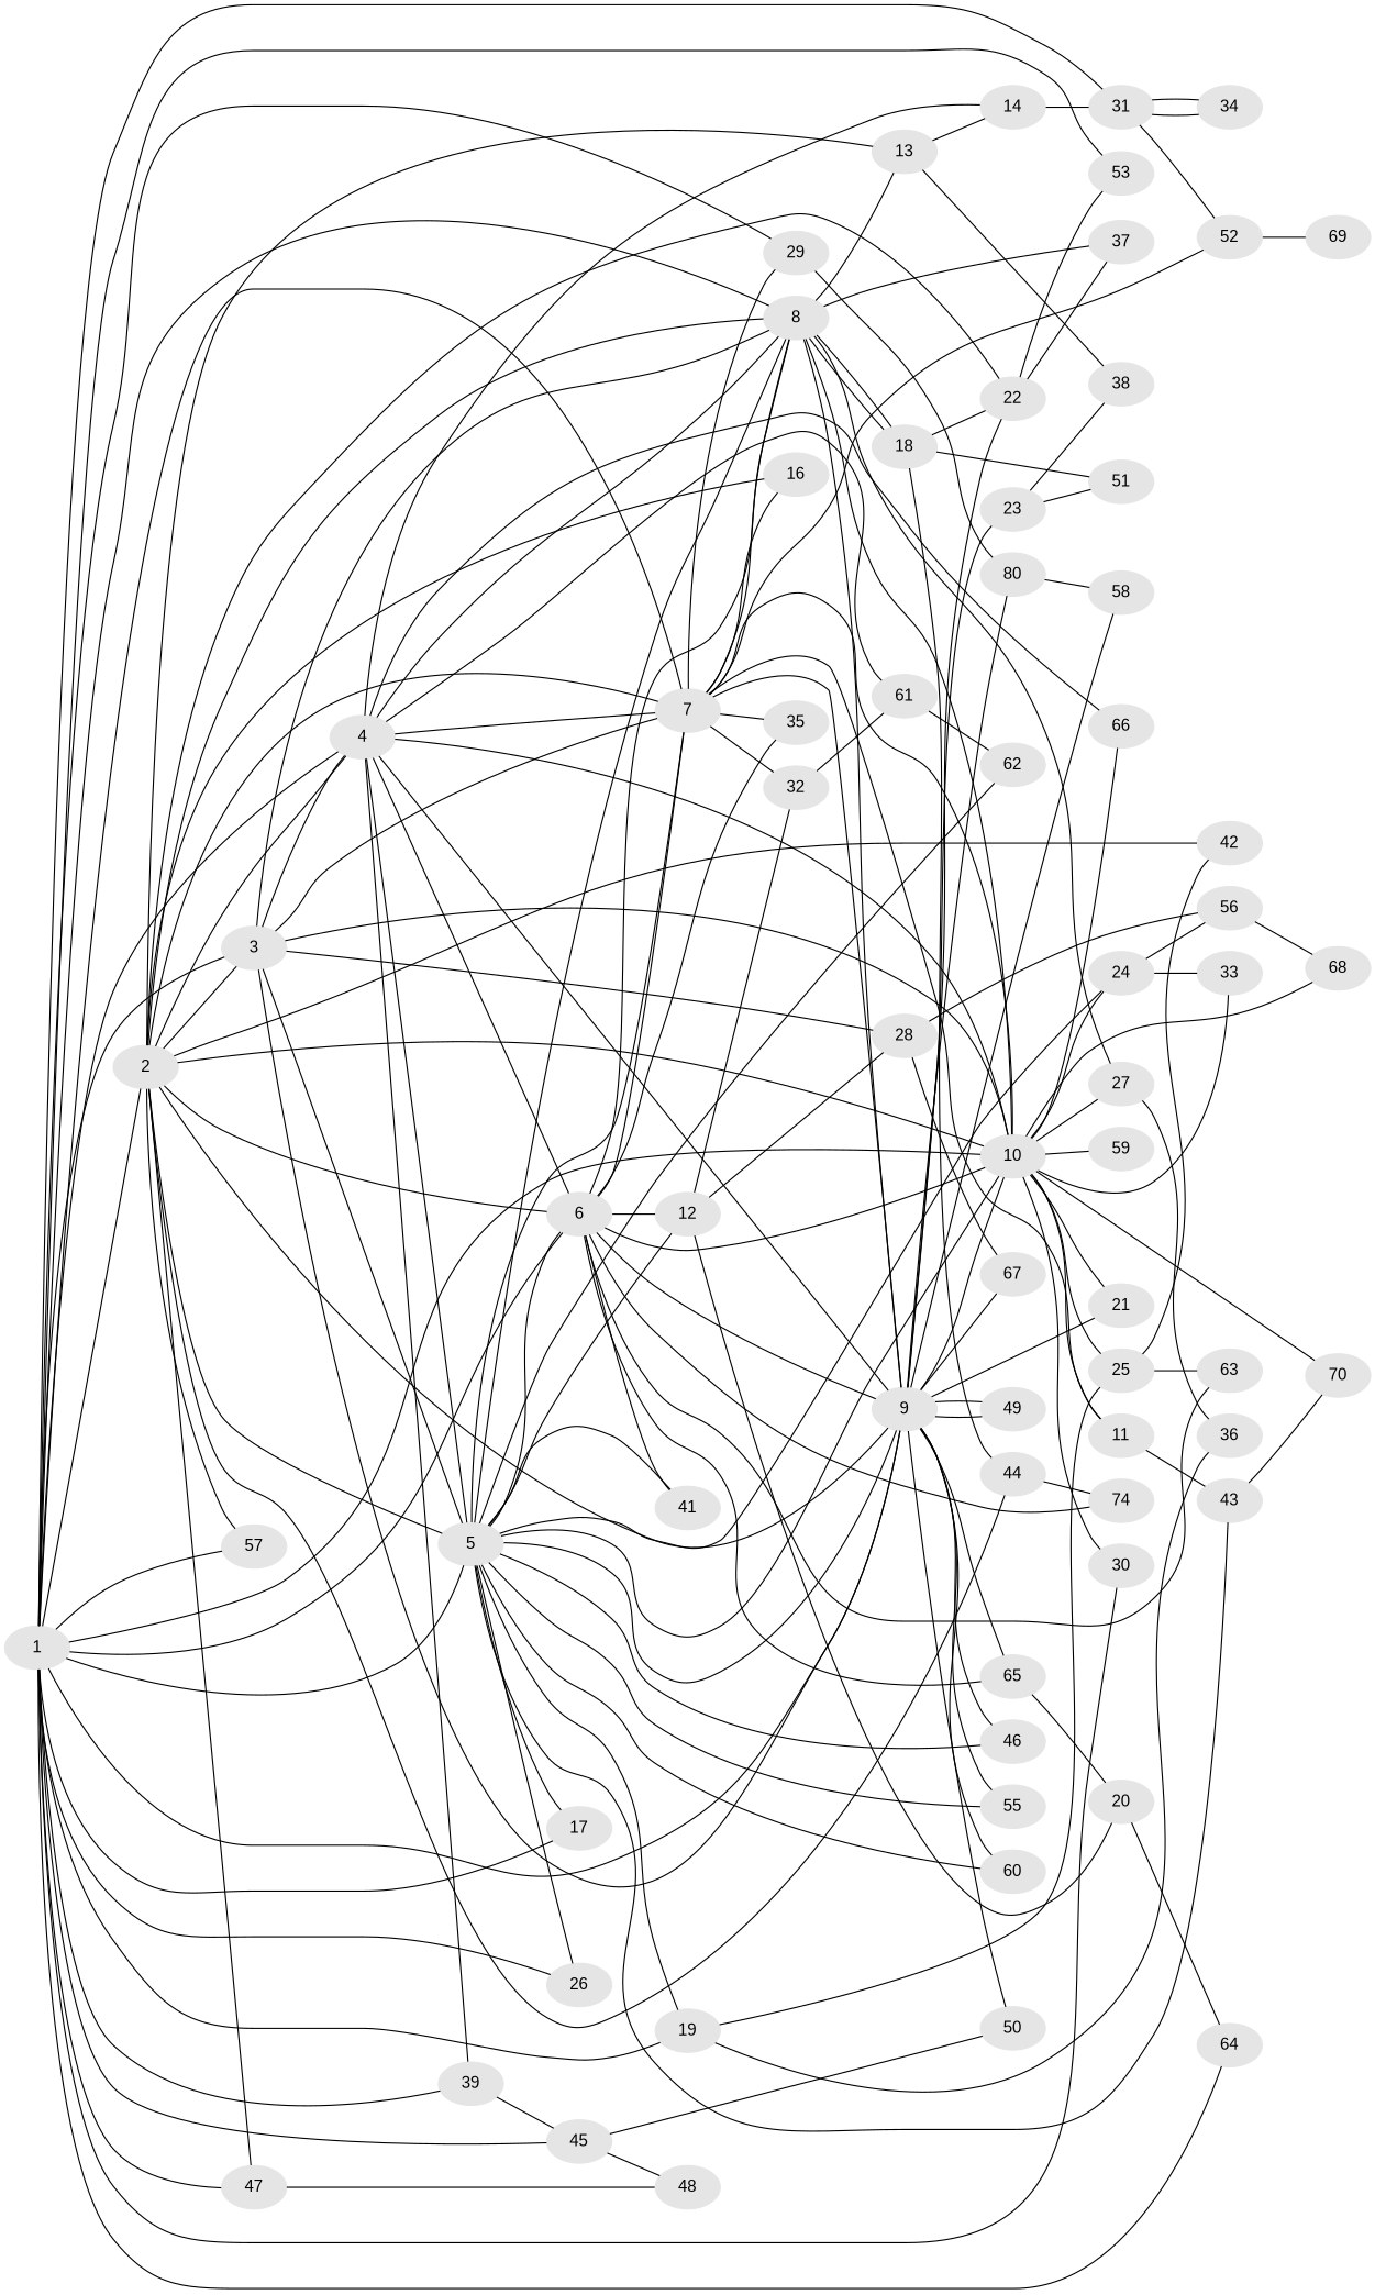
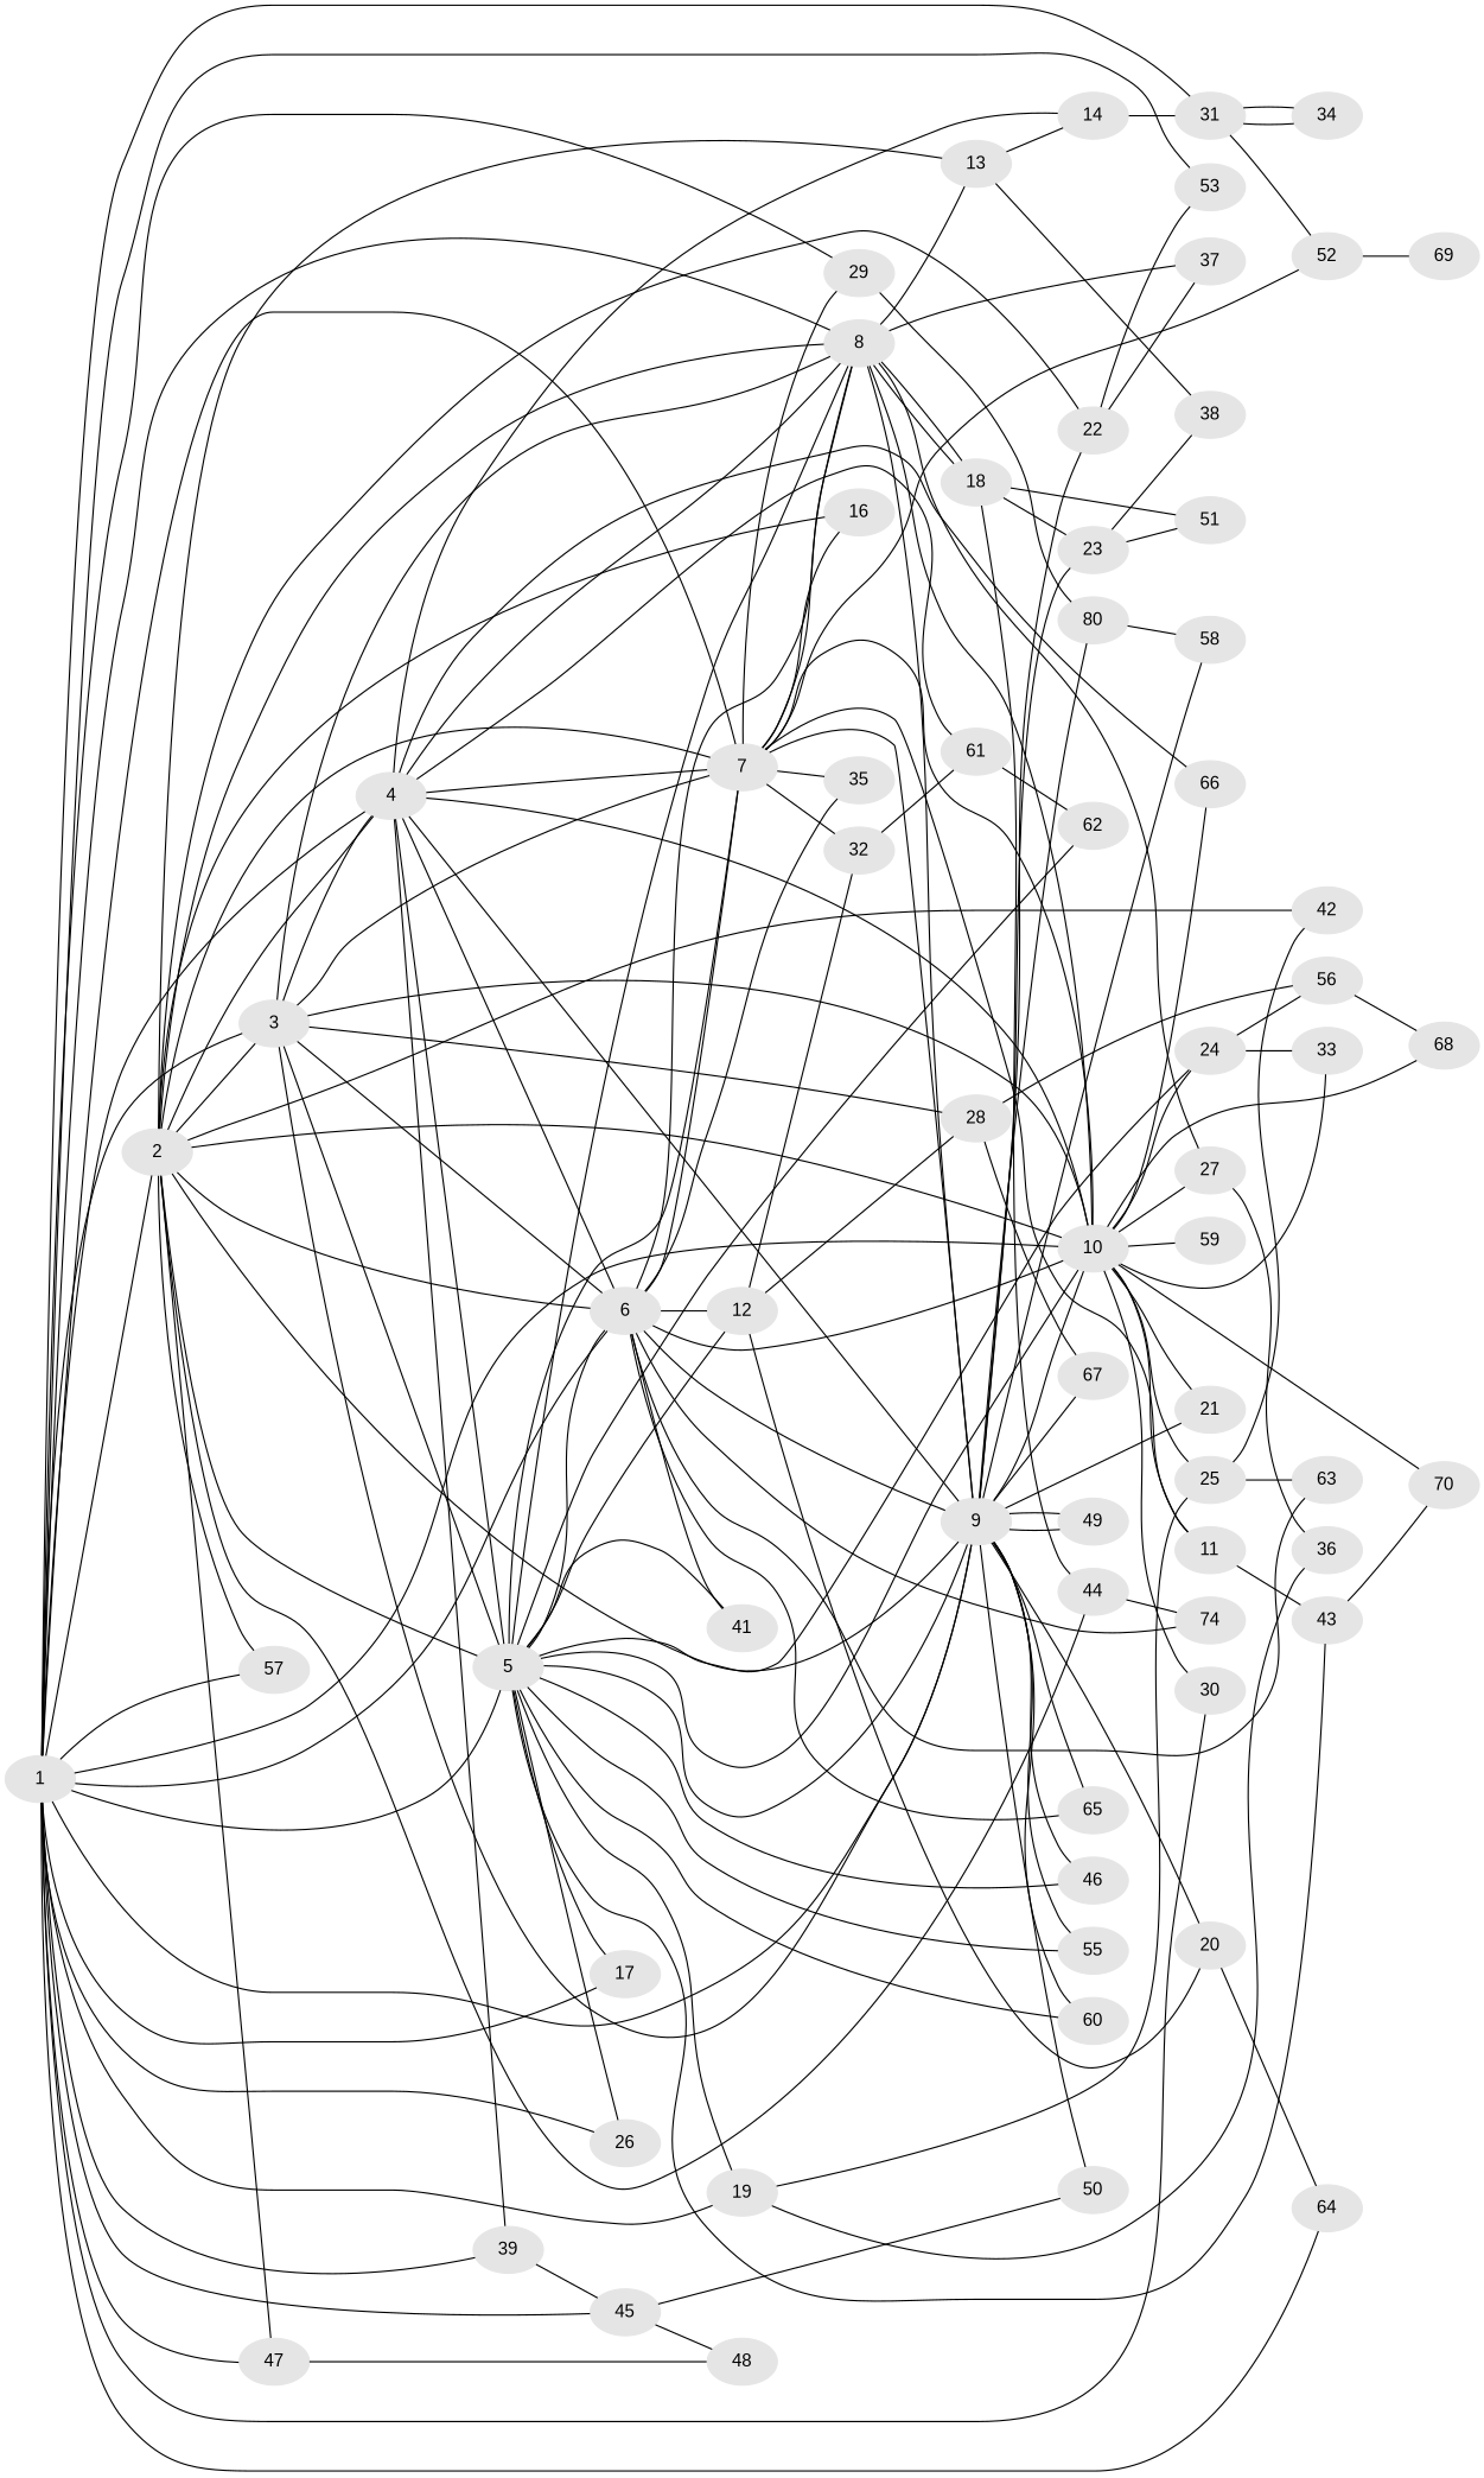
  graph {
    fontname="Liberation Sans"
    rankdir=LR
    node [color=gray90 fontname="Liberation Sans" style=filled]
    edge [fontname="Liberation Sans"]
    1
    2
    3
    4
    5
    6
    7
    8
    9
    10
    17
    19
    26
    29
    30
    31
    39
    45
    47
    53
    57
    64
    13
    16
    22
    42
    44
    28
    14
    61
    66
    12
    24
    41
    43
    46
    55
    60
    62
    35
    n41 [label=74]
    63
    65
    11
    32
    52
    18
    27
    37
    20
    21
    23
    n53 [label=80]
    49
    50
    58
    67
    59
    25
    33
    68
    70
    36
    34
    48
    38
    56
    69
    51
    1 -- 2
    1 -- 3
    1 -- 4
    1 -- 5
    1 -- 6
    1 -- 7
    1 -- 8
    1 -- 9
    1 -- 10
    1 -- 17
    1 -- 19
    1 -- 26
    1 -- 29
    1 -- 30
    1 -- 31
    1 -- 39
    1 -- 45
    1 -- 47
    1 -- 53
    1 -- 57
    1 -- 64
    2 -- 3
    2 -- 4
    2 -- 5
    2 -- 6
    2 -- 7
    2 -- 8
    2 -- 9
    2 -- 10
    2 -- 47
    2 -- 57
    2 -- 13
    2 -- 16
    2 -- 22
    2 -- 42
    2 -- 44
    3 -- 4
    3 -- 5
+   3 -- 6
    3 -- 7
    3 -- 8
    3 -- 9
    3 -- 10
    3 -- 28
    4 -- 5
    4 -- 6
    4 -- 7
    4 -- 8
    4 -- 9
    4 -- 10
    4 -- 39
    4 -- 14
    4 -- 61
    4 -- 66
    5 -- 6
    5 -- 7
    5 -- 8
    5 -- 9
    5 -- 10
    5 -- 17
    5 -- 19
    5 -- 26
    5 -- 12
    5 -- 24
    5 -- 41
    5 -- 43
    5 -- 46
    5 -- 55
    5 -- 60
    5 -- 62
    6 -- 7
    6 -- 8
    6 -- 9
    6 -- 10
    6 -- 12
    6 -- 41
    6 -- 35
    6 -- n41
    6 -- 63
    6 -- 65
    7 -- 8
    7 -- 9
    7 -- 10
    7 -- 29
    7 -- 16
    7 -- 35
    7 -- 11
    7 -- 32
    7 -- 52
    8 -- 9
    8 -- 10
    8 -- 13
    8 -- 18
    8 -- 18
    8 -- 27
    8 -- 37
    9 -- 10
    9 -- 22
    9 -- 46
    9 -- 55
    9 -- 60
    9 -- 65
-   65 -- 20
+   9 -- 20
    9 -- 21
    9 -- 23
    9 -- n53
    9 -- 49
    9 -- 49
    9 -- 50
    9 -- 58
    9 -- 67
    10 -- 30
    10 -- 66
    10 -- 24
    10 -- 11
    10 -- 27
    10 -- 21
    10 -- 59
    10 -- 25
    10 -- 33
    10 -- 68
    10 -- 70
    19 -- 25
    19 -- 36
    29 -- n53
    31 -- 52
    31 -- 34
    31 -- 34
    39 -- 45
    45 -- 50
    45 -- 48
    47 -- 48
    13 -- 14
    13 -- 38
    22 -- 53
    22 -- 37
    44 -- n41
    28 -- 67
    28 -- 56
    14 -- 31
    61 -- 62
    12 -- 28
    12 -- 32
    12 -- 20
    24 -- 33
    24 -- 56
    43 -- 70
    11 -- 43
    32 -- 61
    52 -- 69
    18 -- 44
-   18 -- 22
+   18 -- 23
    18 -- 51
    27 -- 36
    20 -- 64
    23 -- 38
    23 -- 51
    n53 -- 58
    25 -- 42
    25 -- 63
    56 -- 68
  }
